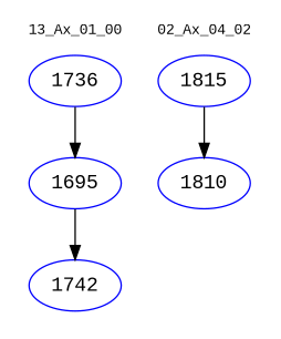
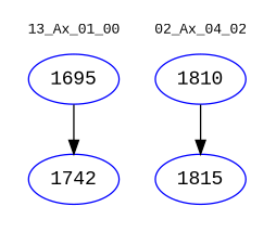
  digraph {
    fontname="Liberation Mono"
    node [color=blue fontname="Liberation Mono"]
    edge [color=black fontname="Liberation Mono"]
-   n1 [label=1736]
    n2 [label=1695]
    n3 [label=1742]
    n4 [label=1815]
    n5 [label=1810]
    subgraph cluster_1 {
      color=white
      fontsize=10
      label="13_Ax_01_00"
-     n1
      n2
      n3
    }
    subgraph cluster_2 {
      color=white
      fontsize=10
      label="02_Ax_04_02"
      n4
      n5
    }
-   n1 -> n2
    n2 -> n3
-   n4 -> n5
+   n5 -> n4
  }
